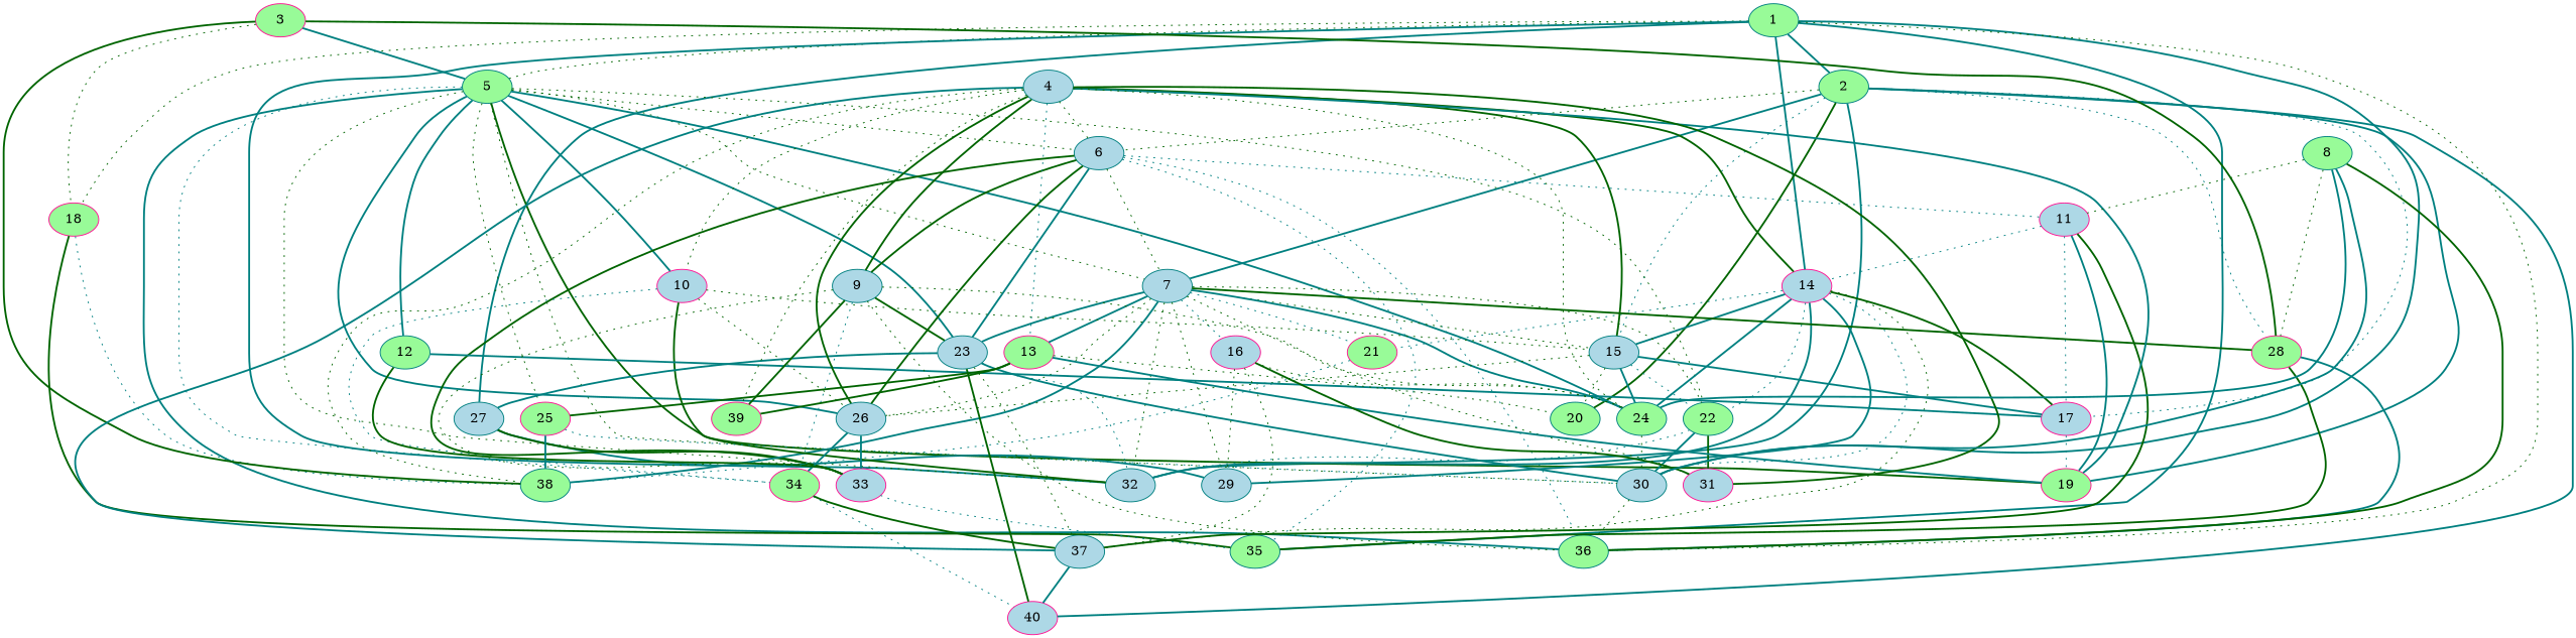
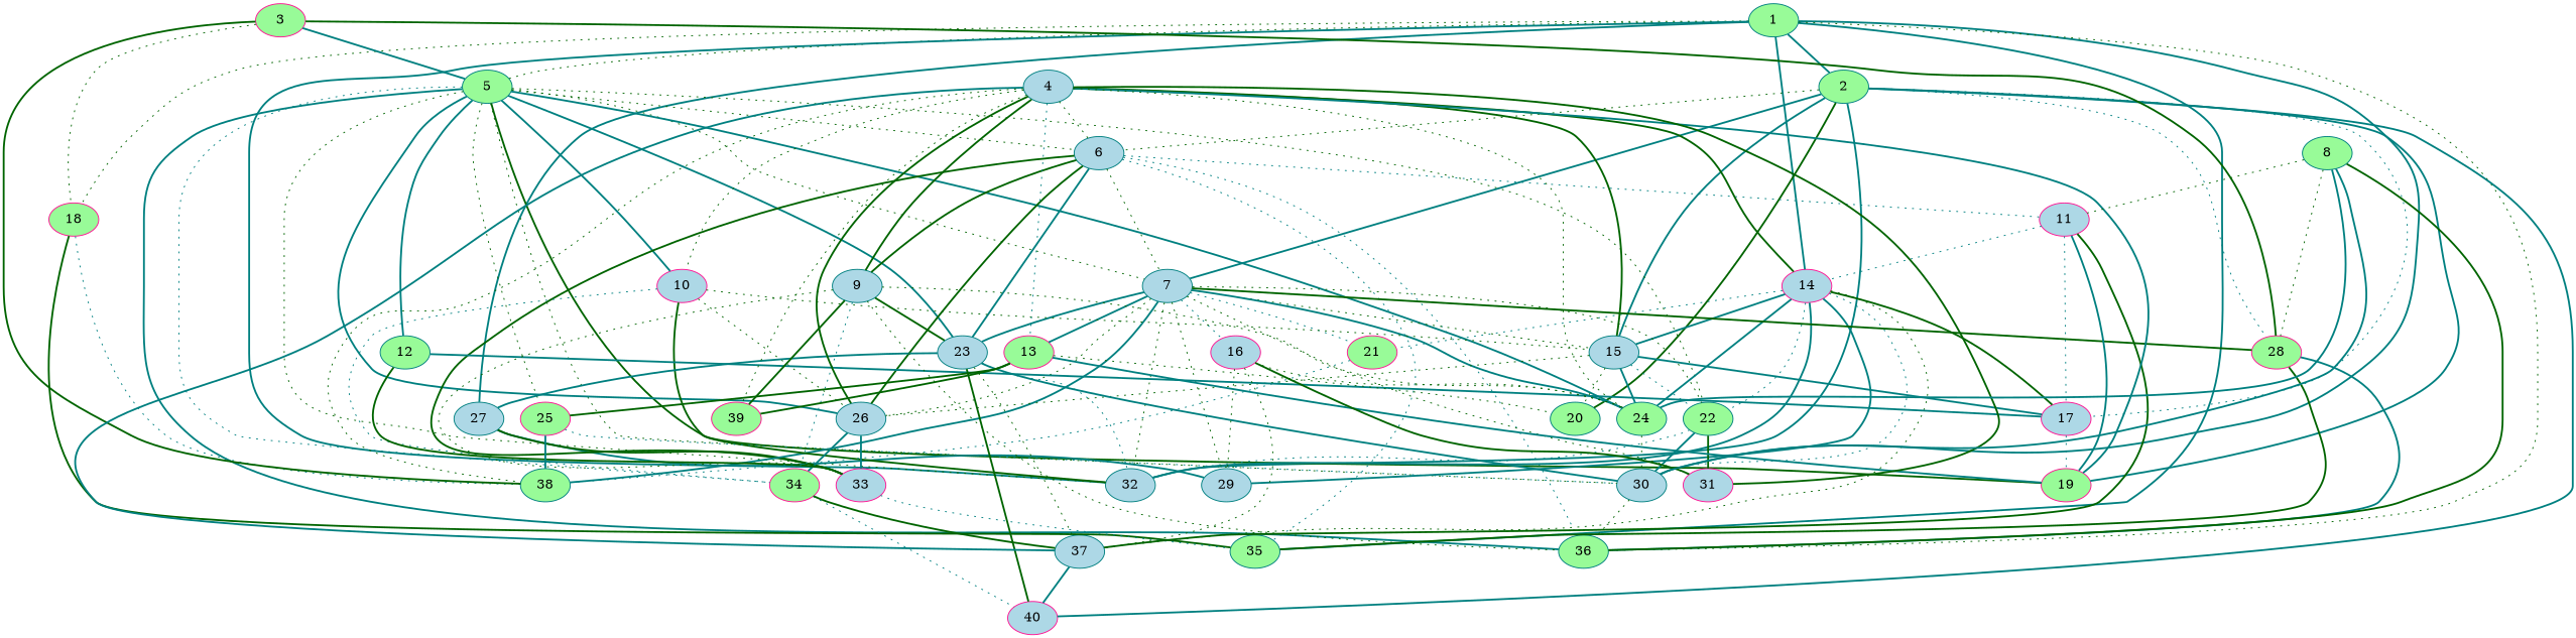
  graph {
    node [color=teal fillcolor=palegreen style=filled]
    edge [color=teal style=bold weight=1.0]
    1
    2
    5
    14 [color=deeppink fillcolor=lightblue]
    18 [color=deeppink]
    27 [fillcolor=lightblue]
    30 [fillcolor=lightblue]
    32 [fillcolor=lightblue]
    35
    36
    6 [fillcolor=lightblue]
    7 [fillcolor=lightblue]
    15 [fillcolor=lightblue]
    17 [color=deeppink fillcolor=lightblue]
    19 [color=deeppink]
    20
    28 [color=deeppink]
    40 [color=deeppink fillcolor=lightblue]
    10 [color=deeppink fillcolor=lightblue]
    24
    26 [fillcolor=lightblue]
    12
    22
    23 [fillcolor=lightblue]
    25 [color=deeppink]
    34 [color=deeppink]
    37 [fillcolor=lightblue]
    21 [color=deeppink]
    29 [fillcolor=lightblue]
    38
    33 [color=deeppink fillcolor=lightblue]
    9 [fillcolor=lightblue]
    11 [color=deeppink fillcolor=lightblue]
    13 [color=deeppink]
    31 [color=deeppink fillcolor=lightblue]
    16 [color=deeppink fillcolor=lightblue]
    3 [color=deeppink]
    4 [fillcolor=lightblue]
    39 [color=deeppink]
    8
    1 -- 2
    1 -- 5 [color=darkgreen style=dotted]
    1 -- 14
    1 -- 18 [color=darkgreen style=dotted]
    1 -- 27
    1 -- 30
    1 -- 32
    1 -- 35
    1 -- 36 [color=darkgreen style=dotted]
    2 -- 32
    2 -- 6 [color=darkgreen style=dotted weight=2.0]
    2 -- 7
-   2 -- 15 [style=dotted weight=2.0]
+   2 -- 15 [weight=2.0]
    2 -- 17 [style=dotted]
    2 -- 19
    2 -- 20 [color=darkgreen weight=2.0]
    2 -- 28 [style=dotted]
    2 -- 40
    5 -- 30 [color=darkgreen style=dotted]
    5 -- 32 [color=darkgreen style=dotted]
    5 -- 36
    5 -- 6 [color=darkgreen style=dotted]
    5 -- 7 [color=darkgreen style=dotted]
    5 -- 19 [color=darkgreen weight=2.0]
    5 -- 10 [weight=2.0]
    5 -- 24
    5 -- 26
    5 -- 12
    5 -- 22 [color=darkgreen style=dotted]
    5 -- 23
    5 -- 25 [color=darkgreen style=dotted]
    5 -- 34 [style=dotted weight=2.0]
    14 -- 30 [style=dotted]
    14 -- 32
    14 -- 15
    14 -- 17 [color=darkgreen weight=2.0]
    14 -- 24
    14 -- 22 [style=dotted]
    14 -- 37 [color=darkgreen style=dotted]
    14 -- 21 [style=dotted weight=3.0]
    14 -- 29
    18 -- 35 [color=darkgreen]
    18 -- 38 [style=dotted]
    27 -- 29
    27 -- 33 [color=darkgreen]
    30 -- 36 [color=darkgreen style=dotted]
    6 -- 35 [style=dotted]
    6 -- 36 [style=dotted]
    6 -- 7 [color=darkgreen style=dotted]
    6 -- 26 [color=darkgreen weight=2.0]
    6 -- 23
    6 -- 33 [color=darkgreen]
    6 -- 9 [color=darkgreen weight=2.0]
    6 -- 11 [style=dotted]
    7 -- 32 [color=darkgreen style=dotted]
    7 -- 15 [color=darkgreen style=dotted]
    7 -- 28 [color=darkgreen]
    7 -- 24
    7 -- 26 [color=darkgreen style=dotted weight=2.0]
    7 -- 22 [color=darkgreen style=dotted]
    7 -- 23
    7 -- 21 [style=dotted]
    7 -- 29 [color=darkgreen style=dotted]
    7 -- 38 [weight=2.0]
    7 -- 13
    7 -- 31 [color=darkgreen style=dotted]
    7 -- 16 [style=dotted]
    15 -- 17
    15 -- 20 [color=darkgreen style=dotted]
    15 -- 24
    15 -- 26 [color=darkgreen style=dotted]
    15 -- 22 [style=dotted]
    17 -- 19 [style=dotted]
    28 -- 35 [color=darkgreen]
    28 -- 36
    10 -- 32 [color=darkgreen weight=3.0]
    10 -- 15 [color=darkgreen style=dotted]
    10 -- 26 [color=darkgreen style=dotted]
    10 -- 34 [style=dotted]
    24 -- 30 [color=darkgreen style=dotted]
    26 -- 34
    26 -- 33 [weight=2.0]
    12 -- 17
    12 -- 33 [color=darkgreen]
    22 -- 30
    22 -- 32 [style=dotted]
    22 -- 31 [color=darkgreen]
    23 -- 27
    23 -- 30
    23 -- 32 [style=dotted]
    23 -- 40 [color=darkgreen weight=2.0]
    23 -- 37 [color=darkgreen style=dotted]
    25 -- 30 [style=dotted]
    25 -- 38 [weight=2.0]
    34 -- 40 [style=dotted]
    34 -- 37 [color=darkgreen]
    37 -- 40 [weight=2.0]
    21 -- 38 [style=dotted]
    33 -- 35 [style=dotted weight=2.0]
    9 -- 36 [color=darkgreen style=dotted weight=2.0]
    9 -- 24 [color=darkgreen style=dotted]
    9 -- 23 [color=darkgreen]
    9 -- 34 [style=dotted]
    9 -- 33 [color=darkgreen style=dotted]
    9 -- 39 [color=darkgreen]
    11 -- 14 [style=dotted]
    11 -- 17 [style=dotted]
    11 -- 19
    11 -- 37 [color=darkgreen]
    13 -- 19
    13 -- 20 [color=darkgreen style=dotted]
    13 -- 25 [color=darkgreen]
    13 -- 39 [color=darkgreen]
    16 -- 24 [color=darkgreen style=dotted]
    16 -- 37 [color=darkgreen style=dotted weight=2.0]
    16 -- 29 [color=darkgreen style=dotted]
    16 -- 31 [color=darkgreen]
    3 -- 5
    3 -- 18 [color=darkgreen style=dotted]
    3 -- 28 [color=darkgreen]
    3 -- 38 [color=darkgreen]
    4 -- 14 [color=darkgreen weight=2.0]
    4 -- 6 [color=darkgreen style=dotted]
    4 -- 15 [color=darkgreen]
    4 -- 19
    4 -- 10 [color=darkgreen style=dotted]
    4 -- 24 [color=darkgreen style=dotted]
    4 -- 26 [color=darkgreen weight=2.0]
    4 -- 37
    4 -- 38 [color=darkgreen style=dotted]
    4 -- 9 [color=darkgreen]
    4 -- 13 [style=dotted]
    4 -- 31 [color=darkgreen]
    4 -- 39 [color=darkgreen style=dotted]
    8 -- 30
    8 -- 36 [color=darkgreen]
    8 -- 28 [color=darkgreen style=dotted]
    8 -- 24
    8 -- 11 [color=darkgreen style=dotted]
  }
